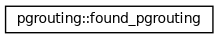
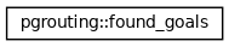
  digraph {
    rankdir=LR
-   n1 [color=black fillcolor=white fontname=Helvetica fontsize=10 height=0.2 label="pgrouting::found_pgrouting" shape=record style=filled width=0.4]
+   n1 [color=black fillcolor=white fontname=Helvetica fontsize=10 height=0.2 label="pgrouting::found_goals" shape=record style=filled width=0.4]
  }
